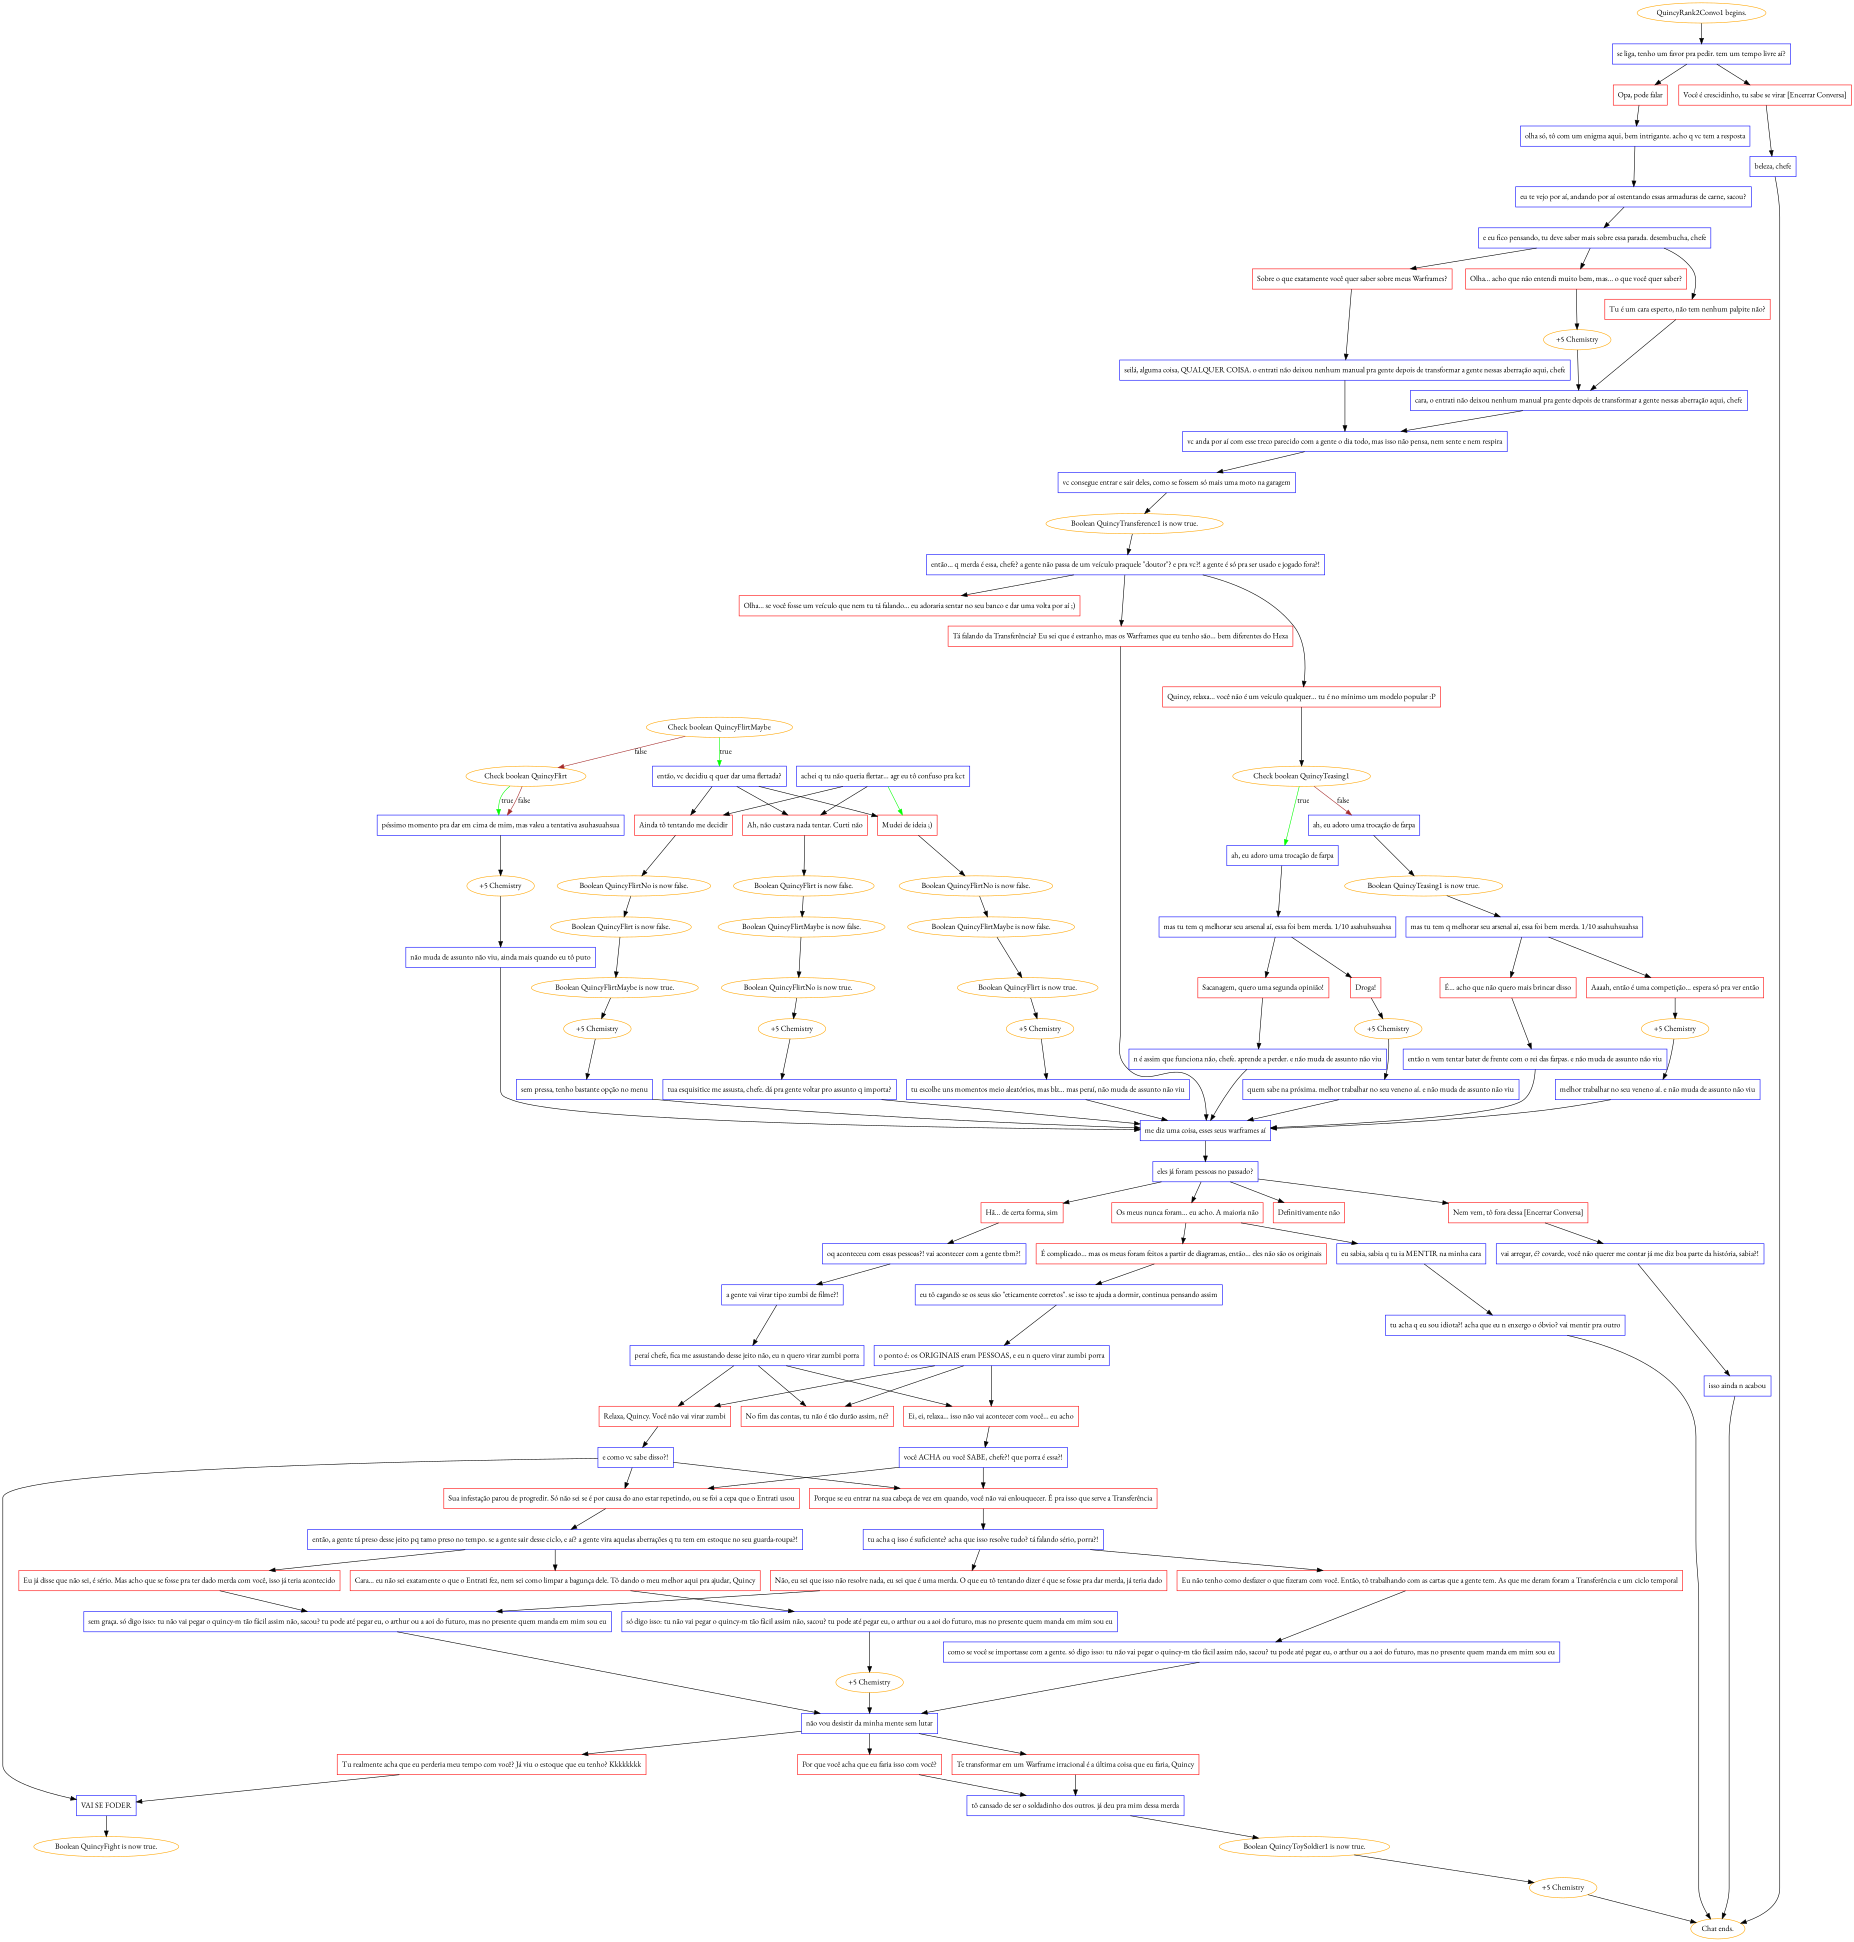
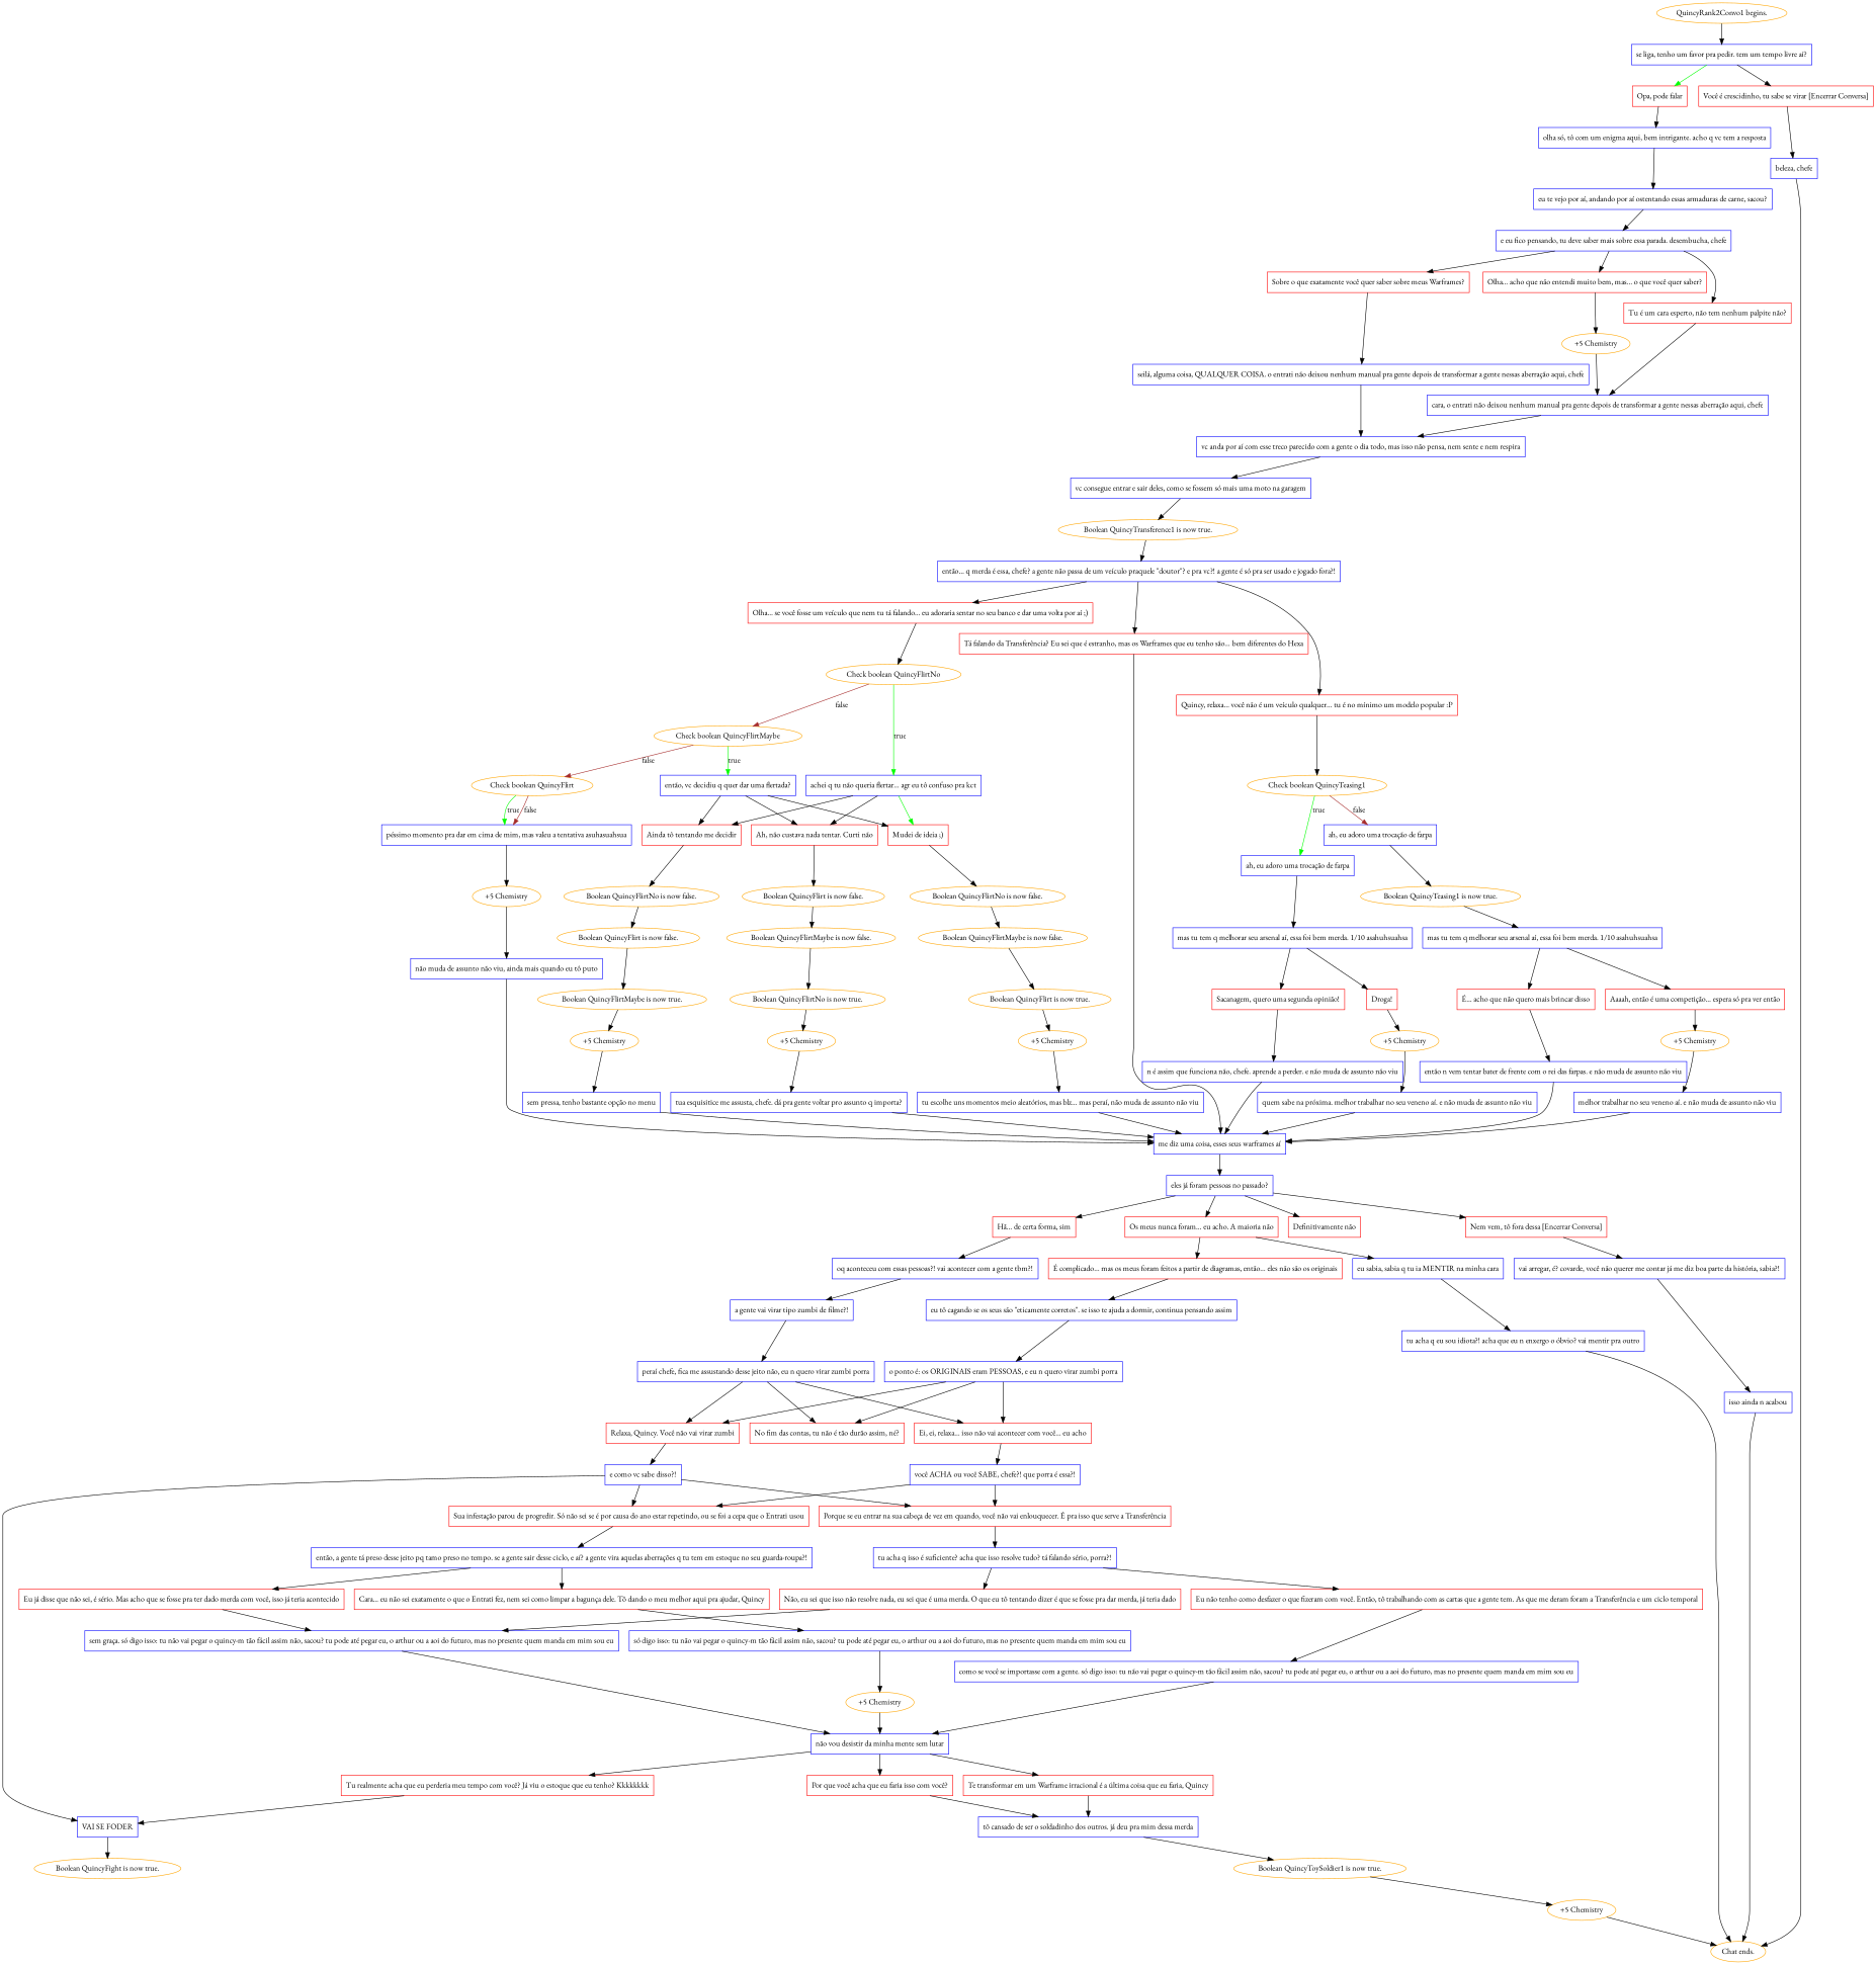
  digraph {
    fontname="EB Garamond"
    node [color=blue fontname="EB Garamond" shape=box]
    edge [fontname="EB Garamond"]
    "QuincyRank2Convo1 begins." [color=orange shape=""]
    n2 [label="se liga, tenho um favor pra pedir. tem um tempo livre aí?"]
    n3 [color=red label="Opa, pode falar"]
    n4 [color=red label="Você é crescidinho, tu sabe se virar [Encerrar Conversa]"]
    n5 [label="olha só, tô com um enigma aqui, bem intrigante. acho q vc tem a resposta"]
    n6 [label="beleza, chefe"]
    n7 [label="eu te vejo por aí, andando por aí ostentando essas armaduras de carne, sacou?"]
    "Chat ends." [color=orange shape=""]
    n9 [label="e eu fico pensando, tu deve saber mais sobre essa parada. desembucha, chefe"]
    n10 [color=red label="Sobre o que exatamente você quer saber sobre meus Warframes?"]
    n11 [color=red label="Olha… acho que não entendi muito bem, mas… o que você quer saber?"]
    n12 [color=red label="Tu é um cara esperto, não tem nenhum palpite não?"]
    n13 [label="seilá, alguma coisa, QUALQUER COISA. o entrati não deixou nenhum manual pra gente depois de transformar a gente nessas aberração aqui, chefe"]
    n14 [color=orange label="+5 Chemistry" shape=""]
    n15 [label="cara, o entrati não deixou nenhum manual pra gente depois de transformar a gente nessas aberração aqui, chefe"]
    n16 [label="vc anda por aí com esse treco parecido com a gente o dia todo, mas isso não pensa, nem sente e nem respira"]
    n17 [label="vc consegue entrar e sair deles, como se fossem só mais uma moto na garagem"]
    n18 [color=orange label="Boolean QuincyTransference1 is now true." shape=""]
    n19 [label="então… q merda é essa, chefe? a gente não passa de um veículo praquele \"doutor\"? e pra vc?! a gente é só pra ser usado e jogado fora?!"]
    n20 [color=red label="Tá falando da Transferência? Eu sei que é estranho, mas os Warframes que eu tenho são… bem diferentes do Hexa"]
    n21 [color=red label="Quincy, relaxa… você não é um veículo qualquer… tu é no mínimo um modelo popular :P"]
    n22 [color=red label="Olha… se você fosse um veículo que nem tu tá falando… eu adoraria sentar no seu banco e dar uma volta por aí ;)"]
    n23 [label="me diz uma coisa, esses seus warframes aí"]
    n24 [color=orange label="Check boolean QuincyTeasing1" shape=""]
+   n25 [color=orange label="Check boolean QuincyFlirtNo" shape=""]
    n26 [label="eles já foram pessoas no passado?"]
    n27 [label="ah, eu adoro uma trocação de farpa"]
    n28 [label="ah, eu adoro uma trocação de farpa"]
    n29 [label="achei q tu não queria flertar… agr eu tô confuso pra kct"]
    n30 [color=orange label="Check boolean QuincyFlirtMaybe" shape=""]
    n31 [color=red label="Hã… de certa forma, sim"]
    n32 [color=red label="Os meus nunca foram… eu acho. A maioria não"]
    n33 [color=red label="Definitivamente não"]
    n34 [color=red label="Nem vem, tô fora dessa [Encerrar Conversa]"]
    n35 [label="mas tu tem q melhorar seu arsenal aí, essa foi bem merda. 1/10 asahuhsuahsa"]
    n36 [color=orange label="Boolean QuincyTeasing1 is now true." shape=""]
    n37 [color=red label="Mudei de ideia ;)"]
    n38 [color=red label="Ah, não custava nada tentar. Curti não"]
    n39 [color=red label="Ainda tô tentando me decidir"]
    n40 [label="então, vc decidiu q quer dar uma flertada?"]
    n41 [color=orange label="Check boolean QuincyFlirt" shape=""]
    n42 [label="oq aconteceu com essas pessoas?! vai acontecer com a gente tbm?!"]
    n43 [color=red label="É complicado… mas os meus foram feitos a partir de diagramas, então… eles não são os originais"]
    n44 [label="eu sabia, sabia q tu ia MENTIR na minha cara"]
    n45 [label="vai arregar, é? covarde, você não querer me contar já me diz boa parte da história, sabia?!"]
    n46 [color=red label="Droga!"]
    n47 [color=red label="Sacanagem, quero uma segunda opinião!"]
    n48 [label="mas tu tem q melhorar seu arsenal aí, essa foi bem merda. 1/10 asahuhsuahsa"]
    n49 [color=orange label="Boolean QuincyFlirtNo is now false." shape=""]
    n50 [color=orange label="Boolean QuincyFlirt is now false." shape=""]
    n51 [color=orange label="Boolean QuincyFlirtNo is now false." shape=""]
    n52 [label="péssimo momento pra dar em cima de mim, mas valeu a tentativa asuhasuahsua"]
    n53 [label="a gente vai virar tipo zumbi de filme?!"]
    n54 [label="eu tô cagando se os seus são \"eticamente corretos\". se isso te ajuda a dormir, continua pensando assim"]
    n55 [label="tu acha q eu sou idiota?! acha que eu n enxergo o óbvio? vai mentir pra outro"]
    n56 [label="isso ainda n acabou"]
    n57 [color=orange label="+5 Chemistry" shape=""]
    n58 [label="n é assim que funciona não, chefe. aprende a perder. e não muda de assunto não viu"]
    n59 [color=red label="É… acho que não quero mais brincar disso"]
    n60 [color=red label="Aaaah, então é uma competição… espera só pra ver então"]
    n61 [color=orange label="Boolean QuincyFlirtMaybe is now false." shape=""]
    n62 [color=orange label="Boolean QuincyFlirtMaybe is now false." shape=""]
    n63 [color=orange label="Boolean QuincyFlirt is now false." shape=""]
    n64 [color=orange label="+5 Chemistry" shape=""]
    n65 [label="peraí chefe, fica me assustando desse jeito não, eu n quero virar zumbi porra"]
    n66 [label="o ponto é: os ORIGINAIS eram PESSOAS, e eu n quero virar zumbi porra"]
    n67 [label="quem sabe na próxima. melhor trabalhar no seu veneno aí. e não muda de assunto não viu"]
    n68 [label="então n vem tentar bater de frente com o rei das farpas. e não muda de assunto não viu"]
    n69 [color=orange label="+5 Chemistry" shape=""]
    n70 [color=orange label="Boolean QuincyFlirt is now true." shape=""]
    n71 [color=orange label="Boolean QuincyFlirtNo is now true." shape=""]
    n72 [color=orange label="Boolean QuincyFlirtMaybe is now true." shape=""]
    n73 [label="não muda de assunto não viu, ainda mais quando eu tô puto"]
    n74 [color=red label="Ei, ei, relaxa… isso não vai acontecer com você… eu acho"]
    n75 [color=red label="Relaxa, Quincy. Você não vai virar zumbi"]
    n76 [color=red label="No fim das contas, tu não é tão durão assim, né?"]
    n77 [label="melhor trabalhar no seu veneno aí. e não muda de assunto não viu"]
    n78 [color=orange label="+5 Chemistry" shape=""]
    n79 [color=orange label="+5 Chemistry" shape=""]
    n80 [color=orange label="+5 Chemistry" shape=""]
    n81 [label="você ACHA ou você SABE, chefe?! que porra é essa?!"]
    n82 [label="e como vc sabe disso?!"]
    n83 [label="tu escolhe uns momentos meio aleatórios, mas blz… mas peraí, não muda de assunto não viu"]
    n84 [label="tua esquisitice me assusta, chefe. dá pra gente voltar pro assunto q importa?"]
    n85 [label="sem pressa, tenho bastante opção no menu"]
    n86 [color=red label="Porque se eu entrar na sua cabeça de vez em quando, você não vai enlouquecer. É pra isso que serve a Transferência"]
    n87 [color=red label="Sua infestação parou de progredir. Só não sei se é por causa do ano estar repetindo, ou se foi a cepa que o Entrati usou"]
    n88 [label="VAI SE FODER"]
    n89 [color=orange label="Boolean QuincyFight is now true." shape=""]
    n90 [label="tu acha q isso é suficiente? acha que isso resolve tudo? tá falando sério, porra?!"]
    n91 [label="então, a gente tá preso desse jeito pq tamo preso no tempo. se a gente sair desse ciclo, e aí? a gente vira aquelas aberrações q tu tem em estoque no seu guarda-roupa?!"]
    n92 [color=red label="Não, eu sei que isso não resolve nada, eu sei que é uma merda. O que eu tô tentando dizer é que se fosse pra dar merda, já teria dado"]
    n93 [color=red label="Eu não tenho como desfazer o que fizeram com você. Então, tô trabalhando com as cartas que a gente tem. As que me deram foram a Transferência e um ciclo temporal"]
    n94 [color=red label="Cara… eu não sei exatamente o que o Entrati fez, nem sei como limpar a bagunça dele. Tô dando o meu melhor aqui pra ajudar, Quincy"]
    n95 [color=red label="Eu já disse que não sei, é sério. Mas acho que se fosse pra ter dado merda com você, isso já teria acontecido"]
    n96 [label="sem graça. só digo isso: tu não vai pegar o quincy-m tão fácil assim não, sacou? tu pode até pegar eu, o arthur ou a aoi do futuro, mas no presente quem manda em mim sou eu"]
    n97 [label="como se você se importasse com a gente. só digo isso: tu não vai pegar o quincy-m tão fácil assim não, sacou? tu pode até pegar eu, o arthur ou a aoi do futuro, mas no presente quem manda em mim sou eu"]
    n98 [label="só digo isso: tu não vai pegar o quincy-m tão fácil assim não, sacou? tu pode até pegar eu, o arthur ou a aoi do futuro, mas no presente quem manda em mim sou eu"]
    n99 [label="não vou desistir da minha mente sem lutar"]
    n100 [color=orange label="+5 Chemistry" shape=""]
    n101 [color=red label="Te transformar em um Warframe irracional é a última coisa que eu faria, Quincy"]
    n102 [color=red label="Por que você acha que eu faria isso com você?"]
    n103 [color=red label="Tu realmente acha que eu perderia meu tempo com você? Já viu o estoque que eu tenho? Kkkkkkkk"]
    n104 [label="tô cansado de ser o soldadinho dos outros. já deu pra mim dessa merda"]
    n105 [color=orange label="Boolean QuincyToySoldier1 is now true." shape=""]
    n106 [color=orange label="+5 Chemistry" shape=""]
    "QuincyRank2Convo1 begins." -> n2
-   n2 -> n3
+   n2 -> n3 [color=green]
    n2 -> n4
    n3 -> n5
    n4 -> n6
    n5 -> n7
    n6 -> "Chat ends."
    n7 -> n9
    n9 -> n10
    n9 -> n11
    n9 -> n12
    n10 -> n13
    n11 -> n14
    n12 -> n15
    n13 -> n16
    n14 -> n15
    n15 -> n16
    n16 -> n17
    n17 -> n18
    n18 -> n19
    n19 -> n20
    n19 -> n21
    n19 -> n22
    n20 -> n23
    n21 -> n24
+   n22 -> n25
    n23 -> n26
    n24 -> n27 [color=green label=true]
    n24 -> n28 [color=brown label=false]
+   n25 -> n29 [color=green label=true]
+   n25 -> n30 [color=brown label=false]
    n26 -> n31
    n26 -> n32
    n26 -> n33
    n26 -> n34
    n27 -> n35
    n28 -> n36
    n29 -> n37 [color=green]
    n29 -> n38
    n29 -> n39
    n30 -> n40 [color=green label=true]
    n30 -> n41 [color=brown label=false]
    n31 -> n42
    n32 -> n43
    n32 -> n44
    n34 -> n45
    n35 -> n46
    n35 -> n47
    n36 -> n48
    n37 -> n49
    n38 -> n50
    n39 -> n51
    n40 -> n37
    n40 -> n38
    n40 -> n39
    n41 -> n52 [color=green label=true]
    n41 -> n52 [color=brown label=false]
    n42 -> n53
    n43 -> n54
    n44 -> n55
    n45 -> n56
    n46 -> n57
    n47 -> n58
    n48 -> n59
    n48 -> n60
    n49 -> n61
    n50 -> n62
    n51 -> n63
    n52 -> n64
    n53 -> n65
    n54 -> n66
    n55 -> "Chat ends."
    n56 -> "Chat ends."
    n57 -> n67
    n58 -> n23
    n59 -> n68
    n60 -> n69
    n61 -> n70
    n62 -> n71
    n63 -> n72
    n64 -> n73
    n65 -> n74
    n65 -> n75
    n65 -> n76
    n66 -> n74
    n66 -> n75
    n66 -> n76
    n67 -> n23
    n68 -> n23
    n69 -> n77
    n70 -> n78
    n71 -> n79
    n72 -> n80
    n73 -> n23
    n74 -> n81
    n75 -> n82
    n77 -> n23
    n78 -> n83
    n79 -> n84
    n80 -> n85
    n81 -> n86
    n81 -> n87
    n82 -> n86
    n82 -> n87
    n82 -> n88
    n83 -> n23
    n84 -> n23
    n85 -> n23
    n86 -> n90
    n87 -> n91
    n88 -> n89
    n90 -> n92
    n90 -> n93
    n91 -> n94
    n91 -> n95
    n92 -> n96
    n93 -> n97
    n94 -> n98
    n95 -> n96
    n96 -> n99
    n97 -> n99
    n98 -> n100
    n99 -> n101
    n99 -> n102
    n99 -> n103
    n100 -> n99
    n101 -> n104
    n102 -> n104
    n103 -> n88
    n104 -> n105
    n105 -> n106
    n106 -> "Chat ends."
  }
